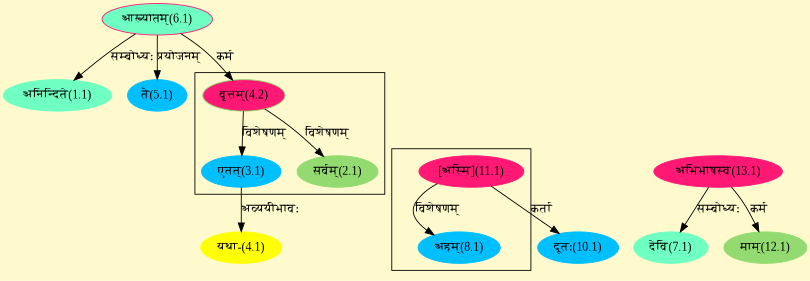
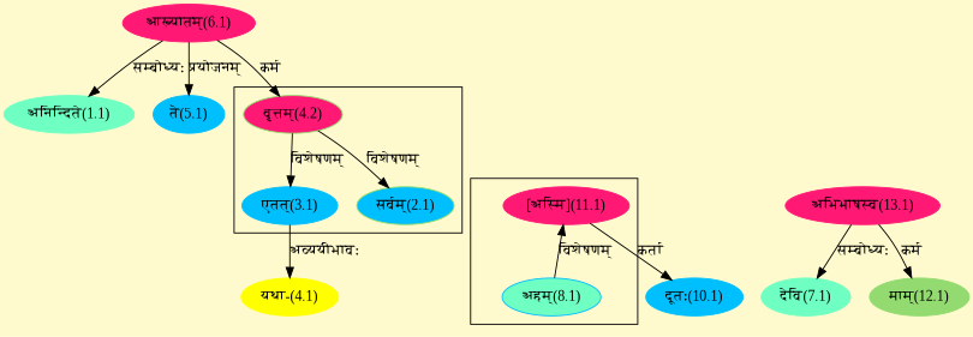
  digraph {
    bgcolor=lemonchiffon1
    compound=true
    fontname="Liberation Serif"
    rankdir=BT
    node [color="#00BFFF" fontname="Liberation Serif" style=filled]
    edge [dir=back fontname="Liberation Serif"]
-   n1 [color="#93DB70" label="सर्वम्(2.1)"]
+   n1 [color="#93DB70" label="सर्वम्(2.1)" fillcolor="#00BFFF"]
    n2 [color="#93DB70" fillcolor="#FF1975" label="वृत्तम्(4.2)"]
    n3 [label="एतत्(3.1)"]
-   n4 [label="अहम्(8.1)"]
+   n4 [label="अहम्(8.1)" fillcolor="#6FFFC3"]
    n5 [color="#FF1975" label="[अस्मि](11.1)"]
-   n6 [color="#FF1975" label="आख्यातम्(6.1)" fillcolor="#6FFFC3"]
+   n6 [color="#FF1975" label="आख्यातम्(6.1)"]
    n7 [color="#6FFFC3" label="अनिन्दिते(1.1)"]
    n8 [color="#FFFF00" label="यथा-(4.1)"]
    n9 [label="ते(5.1)"]
    n10 [color="#6FFFC3" label="देवि(7.1)"]
    n11 [color="#FF1975" label="अभिभाषस्व(13.1)"]
    n12 [label="दूतः(10.1)"]
    n13 [color="#93DB70" label="माम्(12.1)"]
    subgraph cluster_1 {
      n1
      n2
      n3
    }
    subgraph cluster_2 {
      n4
      n5
    }
    n1 -> n2 [label="विशेषणम्"]
    n2 -> n6 [label="कर्म"]
    n3 -> n2 [label="विशेषणम्"]
-   n4 -> n5 [label="विशेषणम्"]
+   n5 -> n4 [label="विशेषणम्"]
    n7 -> n6 [label="सम्बोध्यः"]
    n8 -> n3 [label="अव्ययीभावः"]
    n9 -> n6 [label="प्रयोजनम्"]
    n10 -> n11 [label="सम्बोध्यः"]
    n12 -> n5 [label="कर्ता"]
    n13 -> n11 [label="कर्म"]
  }
